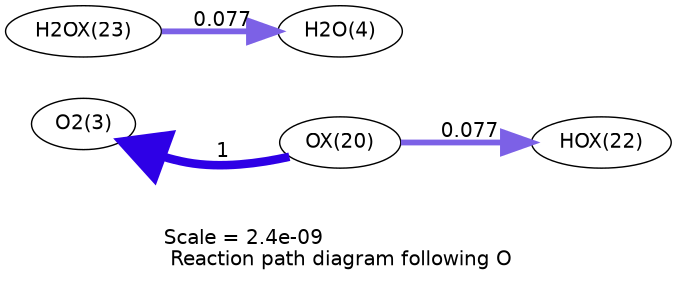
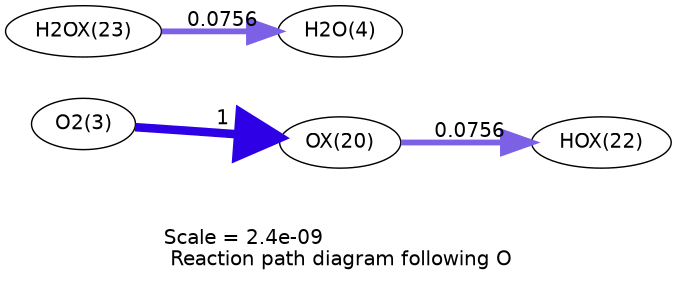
  digraph {
    fontname=Helvetica
    label="Scale = 2.4e-09\l Reaction path diagram following O"
    rankdir=LR
    node [fontname=Helvetica]
    edge [arrowsize=2.03 fontname=Helvetica]
    n1 [label="O2(3)"]
    n2 [label="OX(20)"]
    n3 [label="HOX(22)"]
    n4 [label="H2OX(23)"]
    n5 [label="H2O(4)"]
-   n2 -> n1 [arrowsize=3 color="0.7, 1.5, 0.9" label=" 1" penwidth=6]
-   n2 -> n3 [color="0.7, 0.576, 0.9" label=" 0.077" penwidth=4.05]
-   n4 -> n5 [color="0.7, 0.577, 0.9" label=" 0.077" penwidth=4.06]
+   n1 -> n2 [arrowsize=3 color="0.7, 1.5, 0.9" label=" 1" penwidth=6]
+   n2 -> n3 [color="0.7, 0.576, 0.9" label=" 0.0756" penwidth=4.05]
+   n4 -> n5 [color="0.7, 0.577, 0.9" label=" 0.0756" penwidth=4.06]
  }
